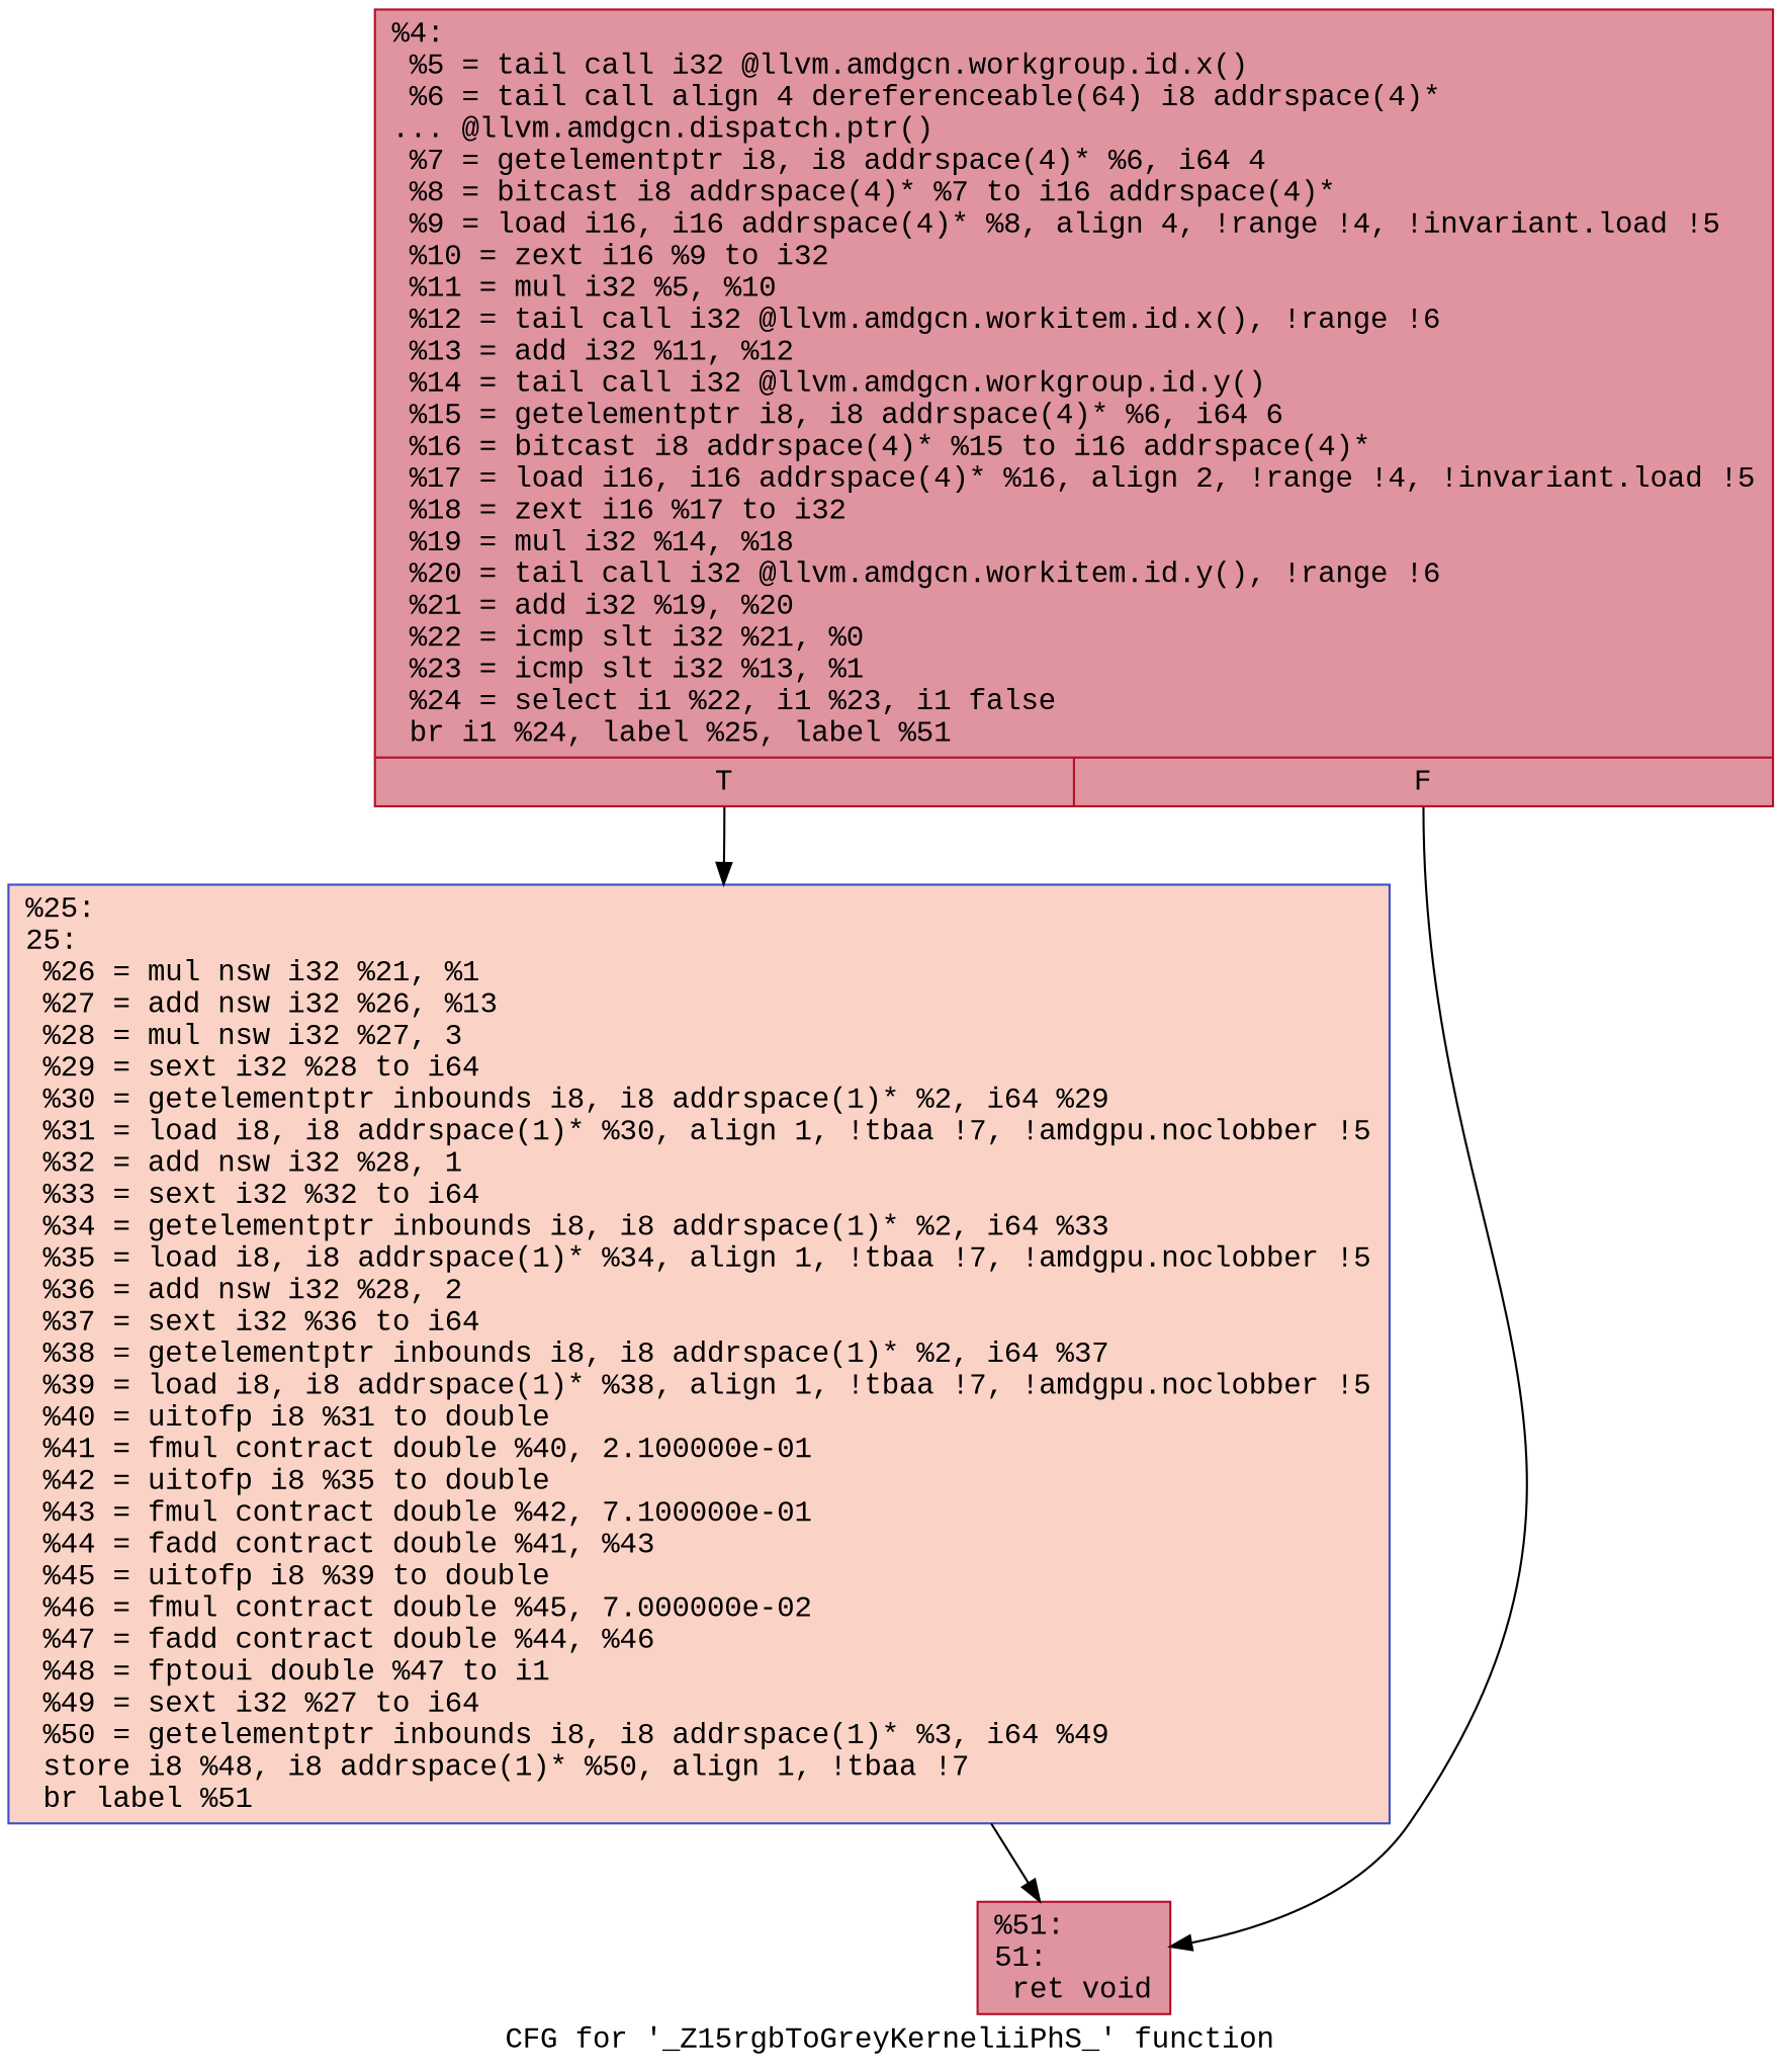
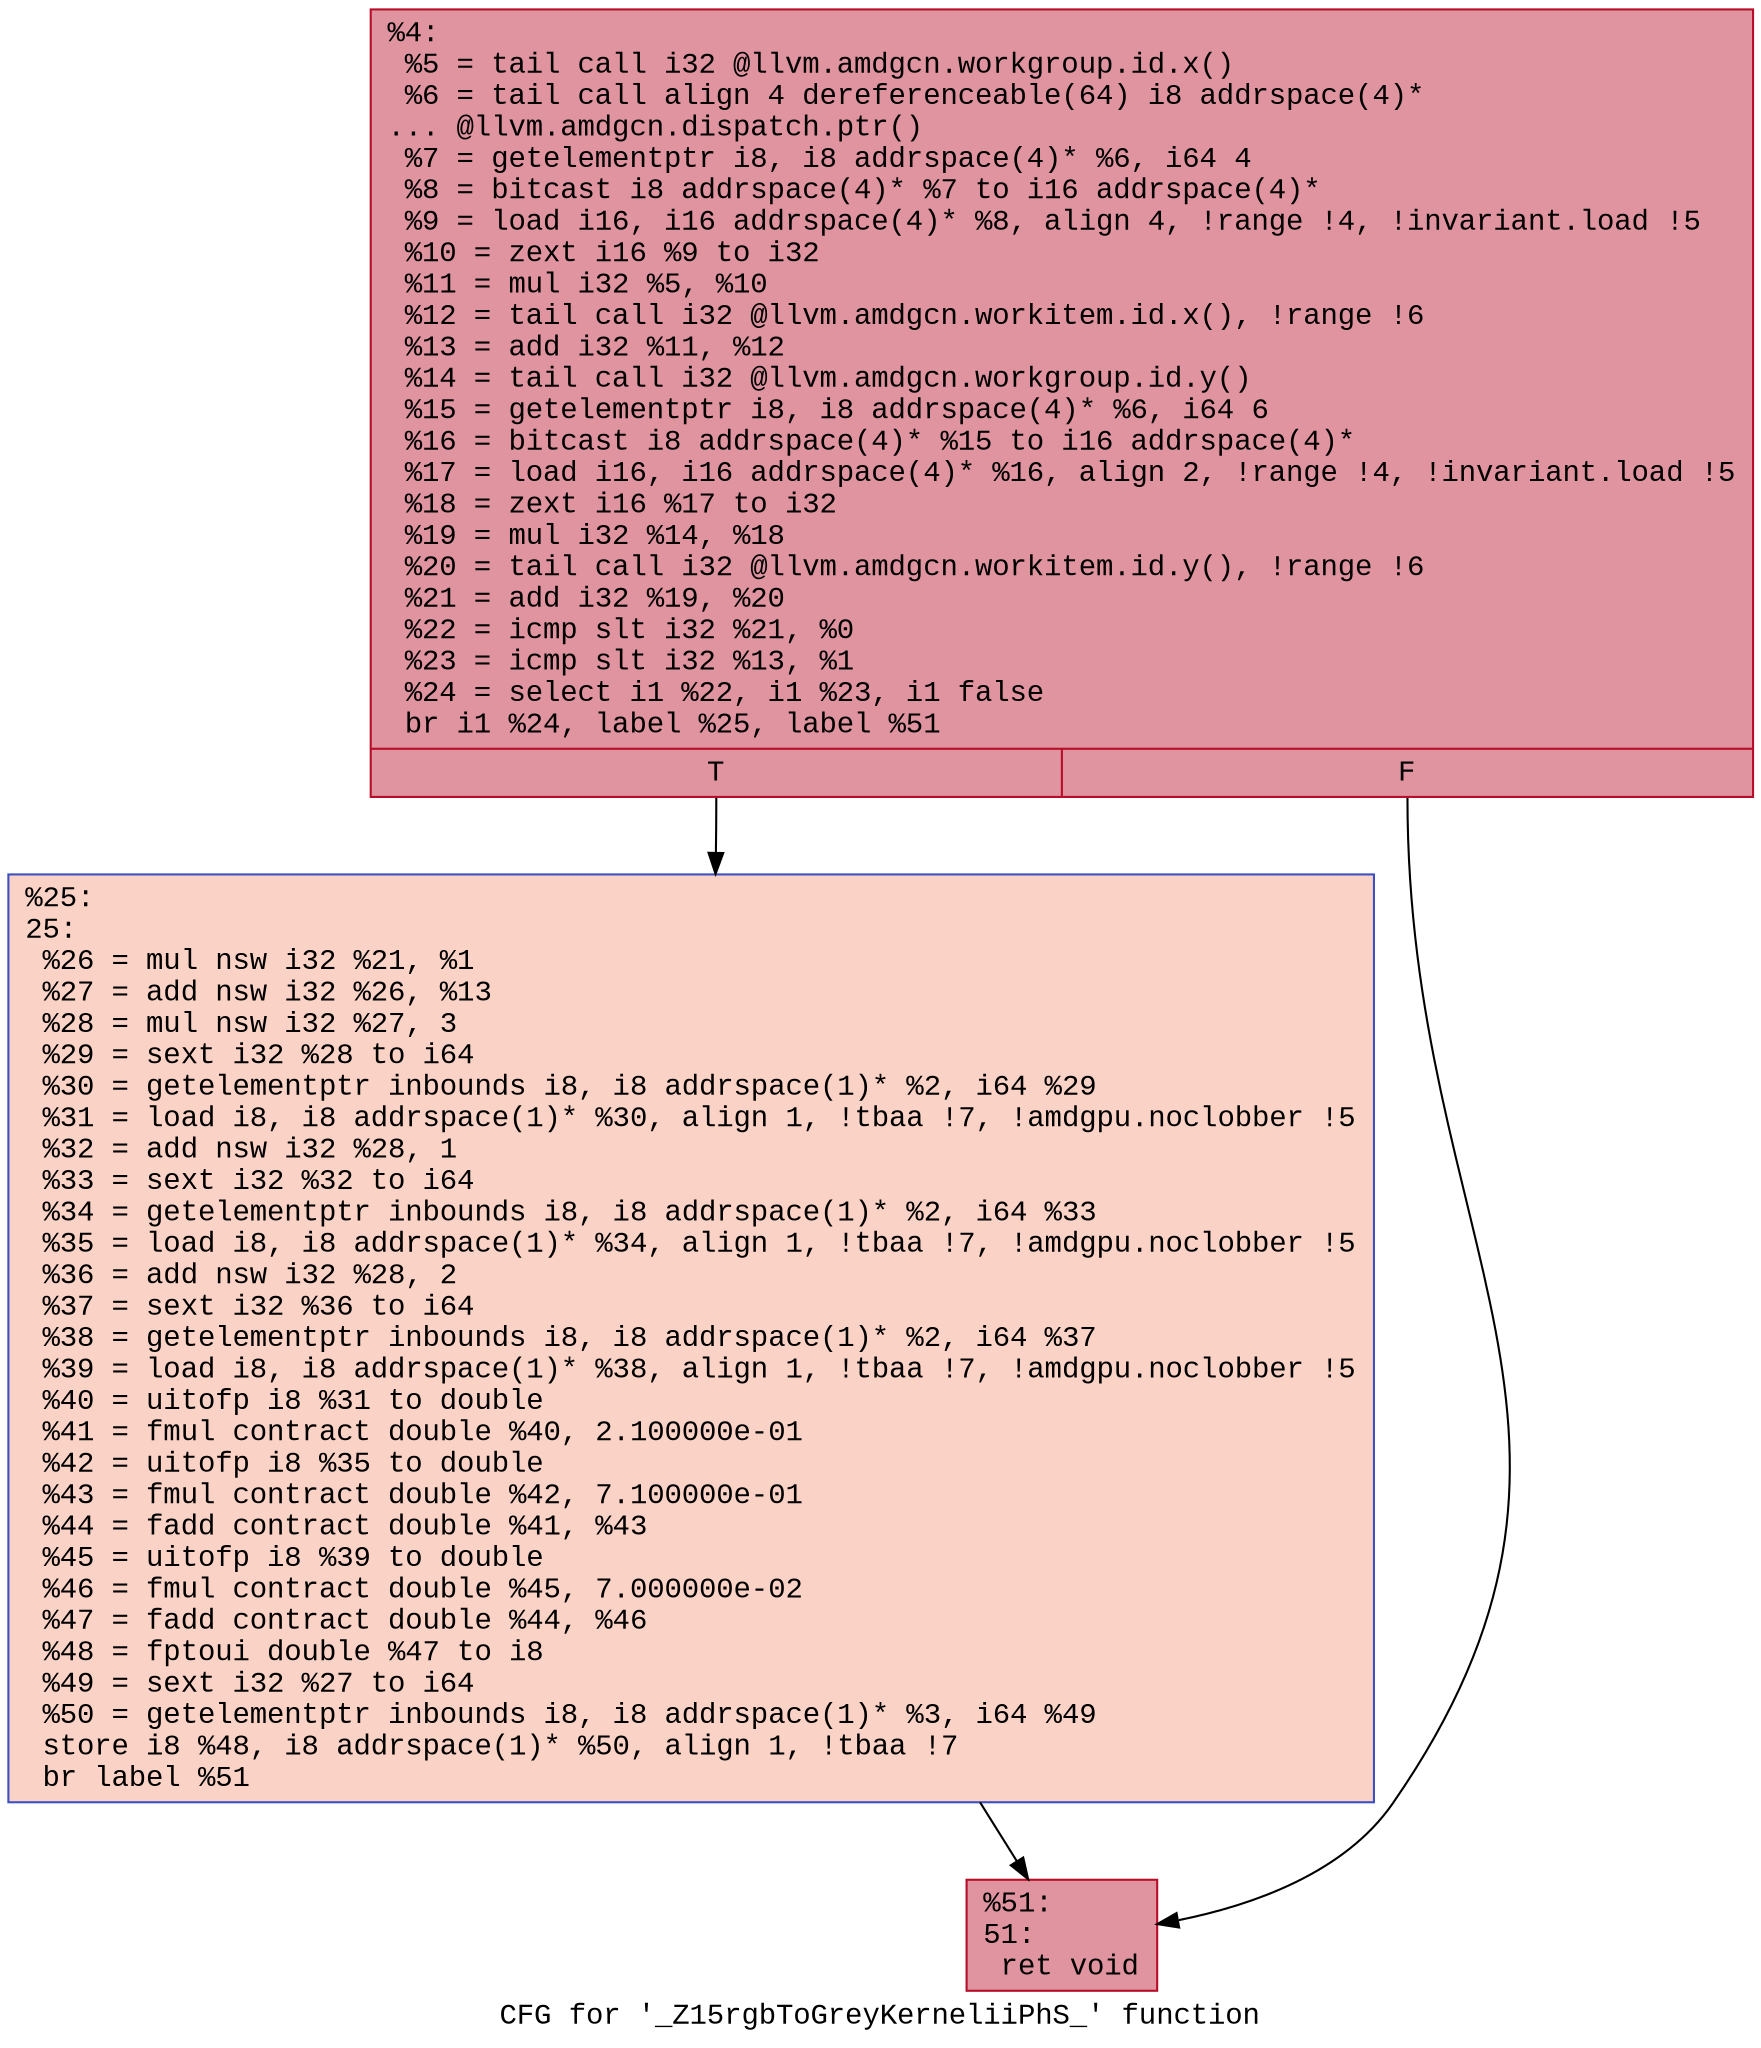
  digraph {
    label="CFG for '_Z15rgbToGreyKerneliiPhS_' function"
    fontname="Liberation Mono"
    node [color="#b70d28ff" fillcolor="#b70d2870" shape=record style=filled fontname="Liberation Mono"]
    edge [fontname="Liberation Mono"]
    n1 [label="{%4:\l  %5 = tail call i32 @llvm.amdgcn.workgroup.id.x()\l  %6 = tail call align 4 dereferenceable(64) i8 addrspace(4)*\l... @llvm.amdgcn.dispatch.ptr()\l  %7 = getelementptr i8, i8 addrspace(4)* %6, i64 4\l  %8 = bitcast i8 addrspace(4)* %7 to i16 addrspace(4)*\l  %9 = load i16, i16 addrspace(4)* %8, align 4, !range !4, !invariant.load !5\l  %10 = zext i16 %9 to i32\l  %11 = mul i32 %5, %10\l  %12 = tail call i32 @llvm.amdgcn.workitem.id.x(), !range !6\l  %13 = add i32 %11, %12\l  %14 = tail call i32 @llvm.amdgcn.workgroup.id.y()\l  %15 = getelementptr i8, i8 addrspace(4)* %6, i64 6\l  %16 = bitcast i8 addrspace(4)* %15 to i16 addrspace(4)*\l  %17 = load i16, i16 addrspace(4)* %16, align 2, !range !4, !invariant.load !5\l  %18 = zext i16 %17 to i32\l  %19 = mul i32 %14, %18\l  %20 = tail call i32 @llvm.amdgcn.workitem.id.y(), !range !6\l  %21 = add i32 %19, %20\l  %22 = icmp slt i32 %21, %0\l  %23 = icmp slt i32 %13, %1\l  %24 = select i1 %22, i1 %23, i1 false\l  br i1 %24, label %25, label %51\l|{<s0>T|<s1>F}}"]
-   n2 [color="#3d50c3ff" fillcolor="#f59c7d70" label="{%25:\l25:                                               \l  %26 = mul nsw i32 %21, %1\l  %27 = add nsw i32 %26, %13\l  %28 = mul nsw i32 %27, 3\l  %29 = sext i32 %28 to i64\l  %30 = getelementptr inbounds i8, i8 addrspace(1)* %2, i64 %29\l  %31 = load i8, i8 addrspace(1)* %30, align 1, !tbaa !7, !amdgpu.noclobber !5\l  %32 = add nsw i32 %28, 1\l  %33 = sext i32 %32 to i64\l  %34 = getelementptr inbounds i8, i8 addrspace(1)* %2, i64 %33\l  %35 = load i8, i8 addrspace(1)* %34, align 1, !tbaa !7, !amdgpu.noclobber !5\l  %36 = add nsw i32 %28, 2\l  %37 = sext i32 %36 to i64\l  %38 = getelementptr inbounds i8, i8 addrspace(1)* %2, i64 %37\l  %39 = load i8, i8 addrspace(1)* %38, align 1, !tbaa !7, !amdgpu.noclobber !5\l  %40 = uitofp i8 %31 to double\l  %41 = fmul contract double %40, 2.100000e-01\l  %42 = uitofp i8 %35 to double\l  %43 = fmul contract double %42, 7.100000e-01\l  %44 = fadd contract double %41, %43\l  %45 = uitofp i8 %39 to double\l  %46 = fmul contract double %45, 7.000000e-02\l  %47 = fadd contract double %44, %46\l  %48 = fptoui double %47 to i1\l  %49 = sext i32 %27 to i64\l  %50 = getelementptr inbounds i8, i8 addrspace(1)* %3, i64 %49\l  store i8 %48, i8 addrspace(1)* %50, align 1, !tbaa !7\l  br label %51\l}"]
+   n2 [color="#3d50c3ff" fillcolor="#f59c7d70" label="{%25:\l25:                                               \l  %26 = mul nsw i32 %21, %1\l  %27 = add nsw i32 %26, %13\l  %28 = mul nsw i32 %27, 3\l  %29 = sext i32 %28 to i64\l  %30 = getelementptr inbounds i8, i8 addrspace(1)* %2, i64 %29\l  %31 = load i8, i8 addrspace(1)* %30, align 1, !tbaa !7, !amdgpu.noclobber !5\l  %32 = add nsw i32 %28, 1\l  %33 = sext i32 %32 to i64\l  %34 = getelementptr inbounds i8, i8 addrspace(1)* %2, i64 %33\l  %35 = load i8, i8 addrspace(1)* %34, align 1, !tbaa !7, !amdgpu.noclobber !5\l  %36 = add nsw i32 %28, 2\l  %37 = sext i32 %36 to i64\l  %38 = getelementptr inbounds i8, i8 addrspace(1)* %2, i64 %37\l  %39 = load i8, i8 addrspace(1)* %38, align 1, !tbaa !7, !amdgpu.noclobber !5\l  %40 = uitofp i8 %31 to double\l  %41 = fmul contract double %40, 2.100000e-01\l  %42 = uitofp i8 %35 to double\l  %43 = fmul contract double %42, 7.100000e-01\l  %44 = fadd contract double %41, %43\l  %45 = uitofp i8 %39 to double\l  %46 = fmul contract double %45, 7.000000e-02\l  %47 = fadd contract double %44, %46\l  %48 = fptoui double %47 to i8\l  %49 = sext i32 %27 to i64\l  %50 = getelementptr inbounds i8, i8 addrspace(1)* %3, i64 %49\l  store i8 %48, i8 addrspace(1)* %50, align 1, !tbaa !7\l  br label %51\l}"]
    n3 [label="{%51:\l51:                                               \l  ret void\l}"]
    n1 -> n2 [tailport=s0]
    n1 -> n3 [tailport=s1]
    n2 -> n3
  }
